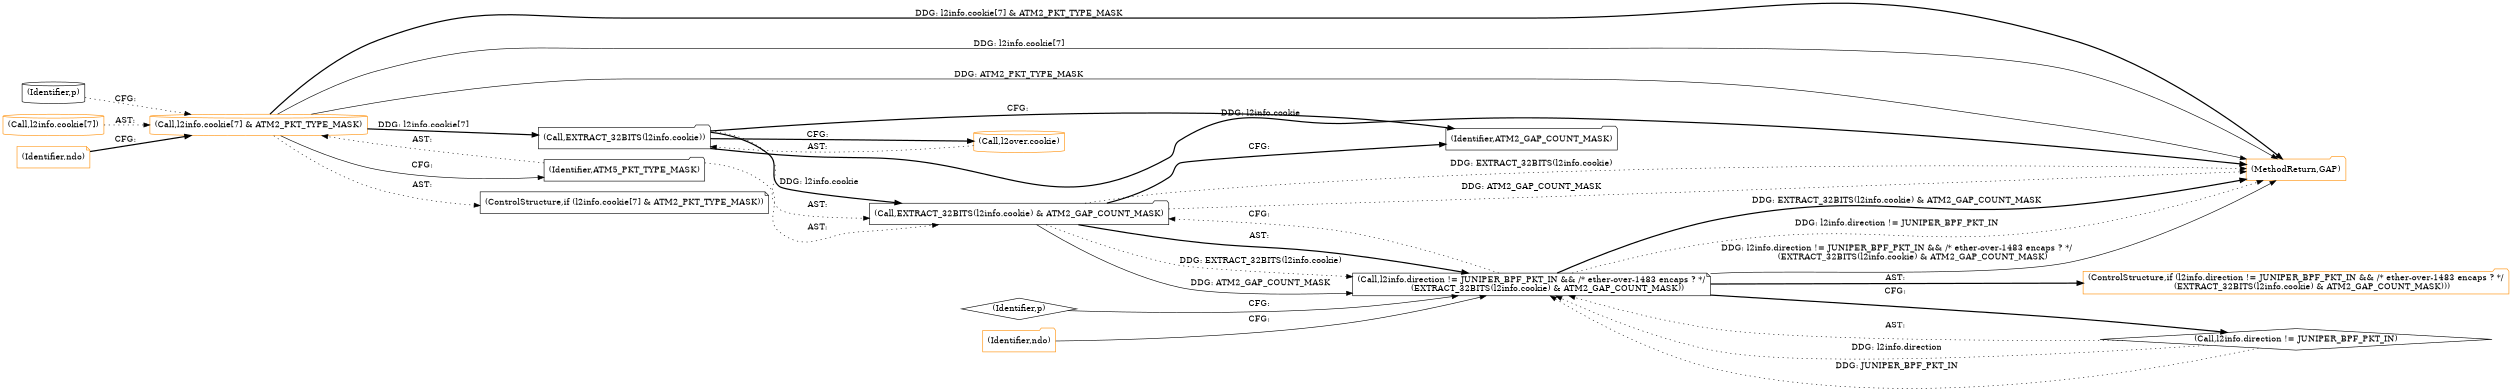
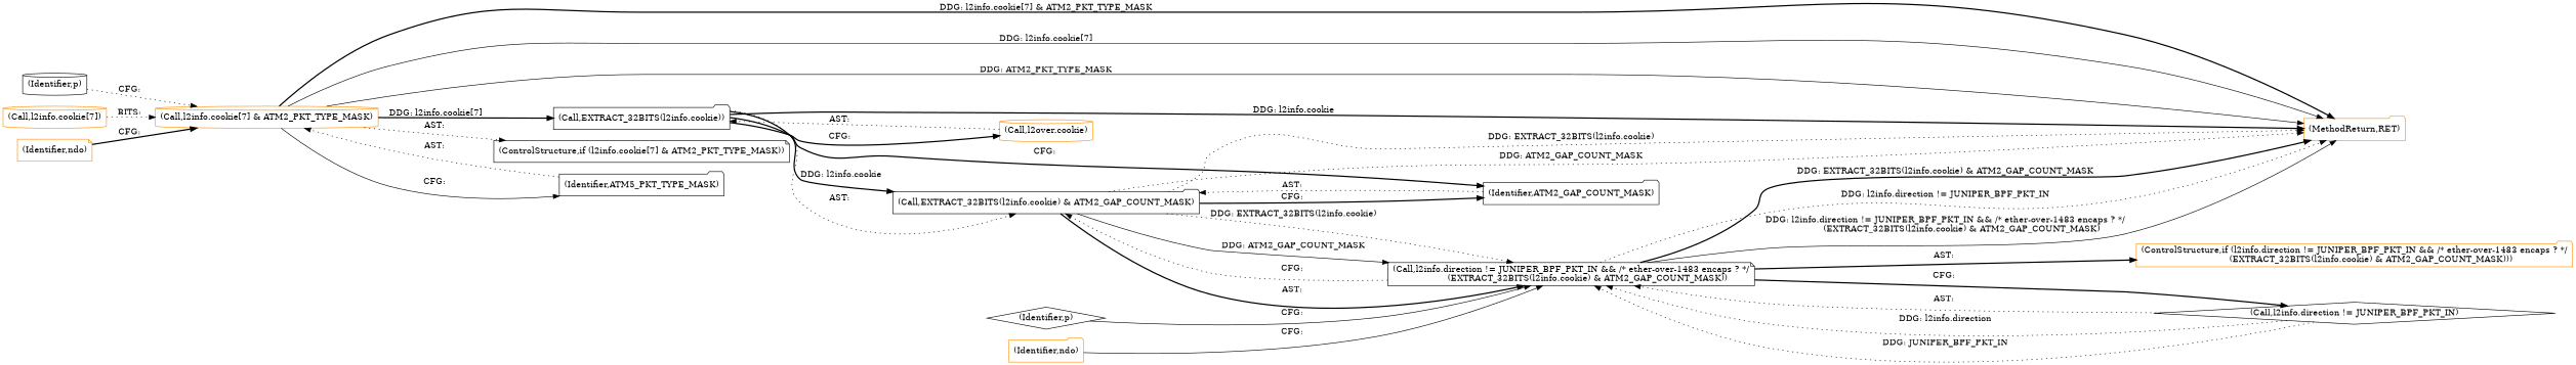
  digraph {
    rankdir=LR
    node [color=black shape=folder]
    edge [style=dotted]
    n1 [color=darkorange label="(Call,l2info.cookie[7] & ATM2_PKT_TYPE_MASK)" shape=cylinder]
    n2 [label="(Call,EXTRACT_32BITS(l2info.cookie))"]
-   n3 [color=darkorange label="(MethodReturn,GAP)"]
+   n3 [color=darkorange label="(MethodReturn,RET)"]
    n4 [label="(ControlStructure,if (l2info.cookie[7] & ATM2_PKT_TYPE_MASK))" shape=note]
    n5 [label="(Identifier,ATM5_PKT_TYPE_MASK)"]
    n6 [label="(Call,EXTRACT_32BITS(l2info.cookie) & ATM2_GAP_COUNT_MASK)"]
    n7 [color=darkorange label="(Call,l2over.cookie)" shape=cylinder]
    n8 [label="(Identifier,ATM2_GAP_COUNT_MASK)"]
    n9 [label="(Call,l2info.direction != JUNIPER_BPF_PKT_IN && /* ether-over-1483 encaps ? */\n            (EXTRACT_32BITS(l2info.cookie) & ATM2_GAP_COUNT_MASK))" shape=note]
    n10 [color=darkorange label="(ControlStructure,if (l2info.direction != JUNIPER_BPF_PKT_IN && /* ether-over-1483 encaps ? */\n            (EXTRACT_32BITS(l2info.cookie) & ATM2_GAP_COUNT_MASK)))"]
    n11 [label="(Call,l2info.direction != JUNIPER_BPF_PKT_IN)" shape=diamond]
    n12 [label="(Identifier,p)" shape=cylinder]
    n13 [label="(Identifier,p)" shape=diamond]
    n14 [color=darkorange label="(Call,l2info.cookie[7])" shape=cylinder]
    n15 [color=darkorange label="(Identifier,ndo)"]
    n16 [color=darkorange label="(Identifier,ndo)" shape=note]
    n1 -> n2 [label="DDG: l2info.cookie[7]" style=bold]
    n1 -> n3 [label="DDG: l2info.cookie[7] & ATM2_PKT_TYPE_MASK" style=bold]
    n1 -> n3 [label="DDG: l2info.cookie[7]" style=solid]
    n1 -> n3 [label="DDG: ATM2_PKT_TYPE_MASK" style=solid]
    n1 -> n4 [label="AST: "]
    n1 -> n5 [label="CFG: " style=solid]
    n2 -> n3 [label="DDG: l2info.cookie" style=bold]
    n2 -> n6 [label="AST: "]
    n2 -> n6 [label="DDG: l2info.cookie" style=bold]
    n2 -> n7 [label="CFG: " style=bold]
    n2 -> n8 [label="CFG: " style=bold]
    n5 -> n1 [label="AST: "]
    n6 -> n3 [label="DDG: EXTRACT_32BITS(l2info.cookie)"]
    n6 -> n3 [label="DDG: ATM2_GAP_COUNT_MASK"]
    n6 -> n8 [label="CFG: " style=bold]
    n6 -> n9 [label="AST: " style=bold]
    n6 -> n9 [label="DDG: EXTRACT_32BITS(l2info.cookie)"]
    n6 -> n9 [label="DDG: ATM2_GAP_COUNT_MASK" style=solid]
    n7 -> n2 [label="AST: "]
-   n5 -> n6 [label="AST: "]
+   n8 -> n6 [label="AST: "]
    n9 -> n3 [label="DDG: l2info.direction != JUNIPER_BPF_PKT_IN"]
    n9 -> n3 [label="DDG: l2info.direction != JUNIPER_BPF_PKT_IN && /* ether-over-1483 encaps ? */\n            (EXTRACT_32BITS(l2info.cookie) & ATM2_GAP_COUNT_MASK)" style=solid]
    n9 -> n3 [label="DDG: EXTRACT_32BITS(l2info.cookie) & ATM2_GAP_COUNT_MASK" style=bold]
    n9 -> n6 [label="CFG: "]
    n9 -> n10 [label="AST: " style=bold]
    n9 -> n11 [label="CFG: " style=bold]
    n11 -> n9 [label="AST: "]
    n11 -> n9 [label="DDG: l2info.direction"]
    n11 -> n9 [label="DDG: JUNIPER_BPF_PKT_IN"]
    n12 -> n1 [label="CFG: "]
    n13 -> n9 [label="CFG: " style=solid]
-   n14 -> n1 [label="AST: "]
+   n14 -> n1 [label="BITS: "]
    n15 -> n9 [label="CFG: " style=solid]
    n16 -> n1 [label="CFG: " style=bold]
  }
